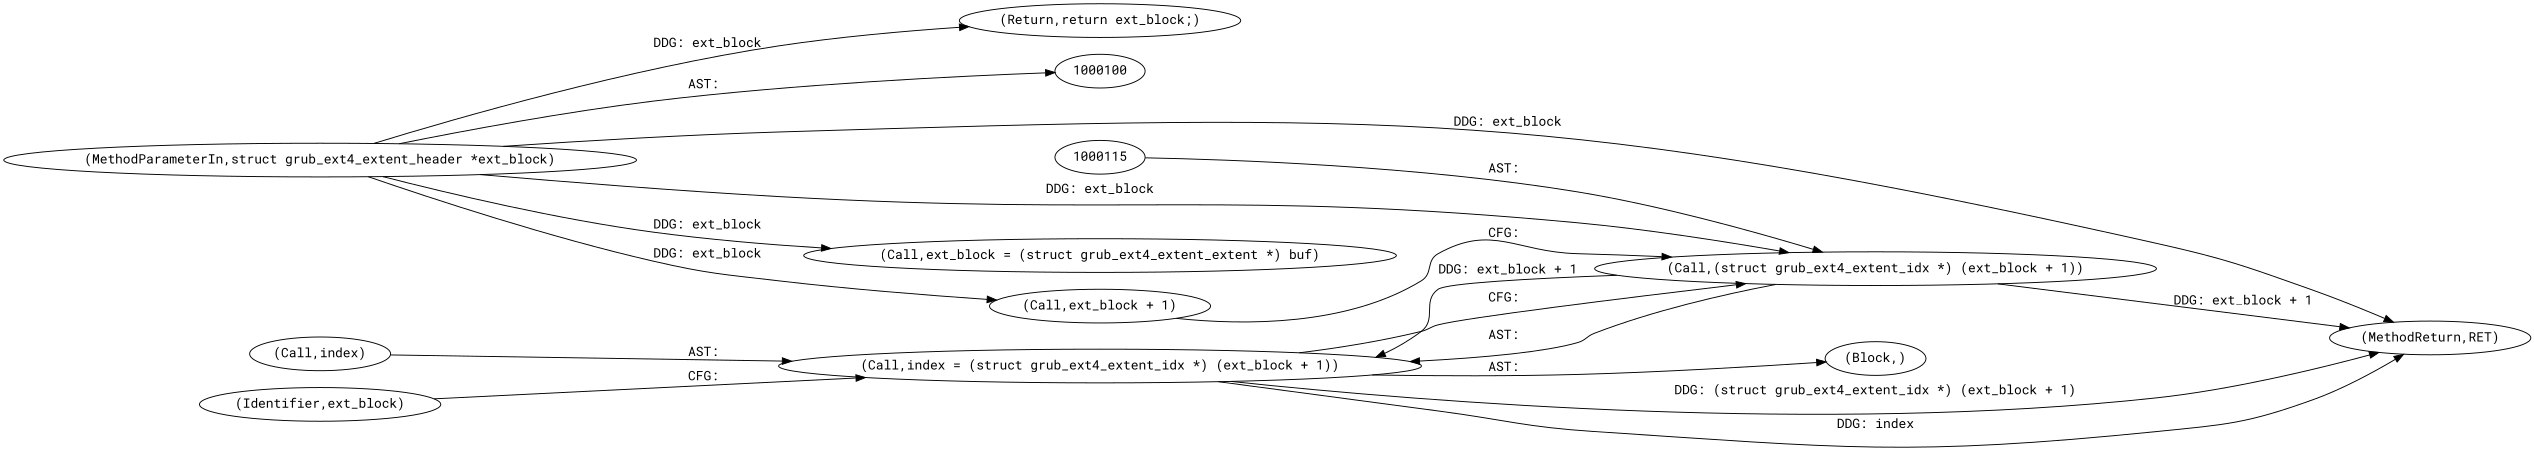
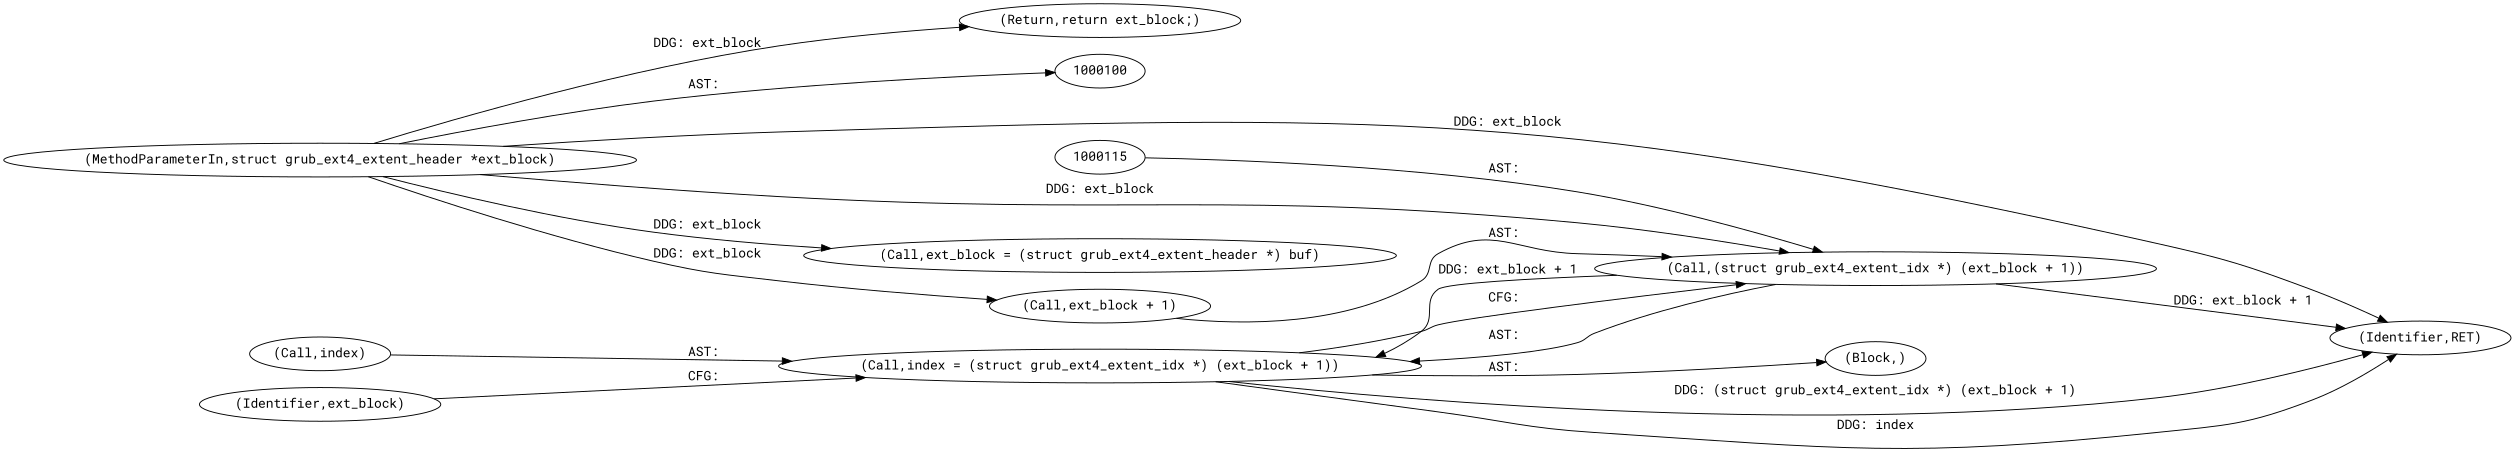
  digraph {
    fontname="Roboto Mono"
    rankdir=LR
    node [fontname="Roboto Mono"]
    edge [fontname="Roboto Mono"]
    n1 [label="(Call,index = (struct grub_ext4_extent_idx *) (ext_block + 1))"]
    n2 [label="(Call,(struct grub_ext4_extent_idx *) (ext_block + 1))"]
    n3 [label="(Block,)"]
-   n4 [label="(MethodReturn,RET)"]
+   n4 [label="(Identifier,RET)"]
    n5 [label="(Call,ext_block + 1)"]
    n6 [label="(MethodParameterIn,struct grub_ext4_extent_header *ext_block)"]
-   n7 [label="(Call,ext_block = (struct grub_ext4_extent_extent *) buf)"]
+   n7 [label="(Call,ext_block = (struct grub_ext4_extent_header *) buf)"]
    n8 [label="(Return,return ext_block;)"]
    1000100
    n10 [label="(Call,index)"]
    n11 [label="(Identifier,ext_block)"]
    1000115
    n1 -> n2 [label="CFG: "]
    n1 -> n3 [label="AST: "]
    n1 -> n4 [label="DDG: (struct grub_ext4_extent_idx *) (ext_block + 1)"]
    n1 -> n4 [label="DDG: index"]
    n2 -> n1 [label="AST: "]
    n2 -> n1 [label="DDG: ext_block + 1"]
    n2 -> n4 [label="DDG: ext_block + 1"]
-   n5 -> n2 [label="CFG: "]
+   n5 -> n2 [label="AST: "]
    n6 -> n2 [label="DDG: ext_block"]
    n6 -> n4 [label="DDG: ext_block"]
    n6 -> n5 [label="DDG: ext_block"]
    n6 -> n7 [label="DDG: ext_block"]
    n6 -> n8 [label="DDG: ext_block"]
    n6 -> 1000100 [label="AST: "]
    n10 -> n1 [label="AST: "]
    n11 -> n1 [label="CFG: "]
    1000115 -> n2 [label="AST: "]
  }
